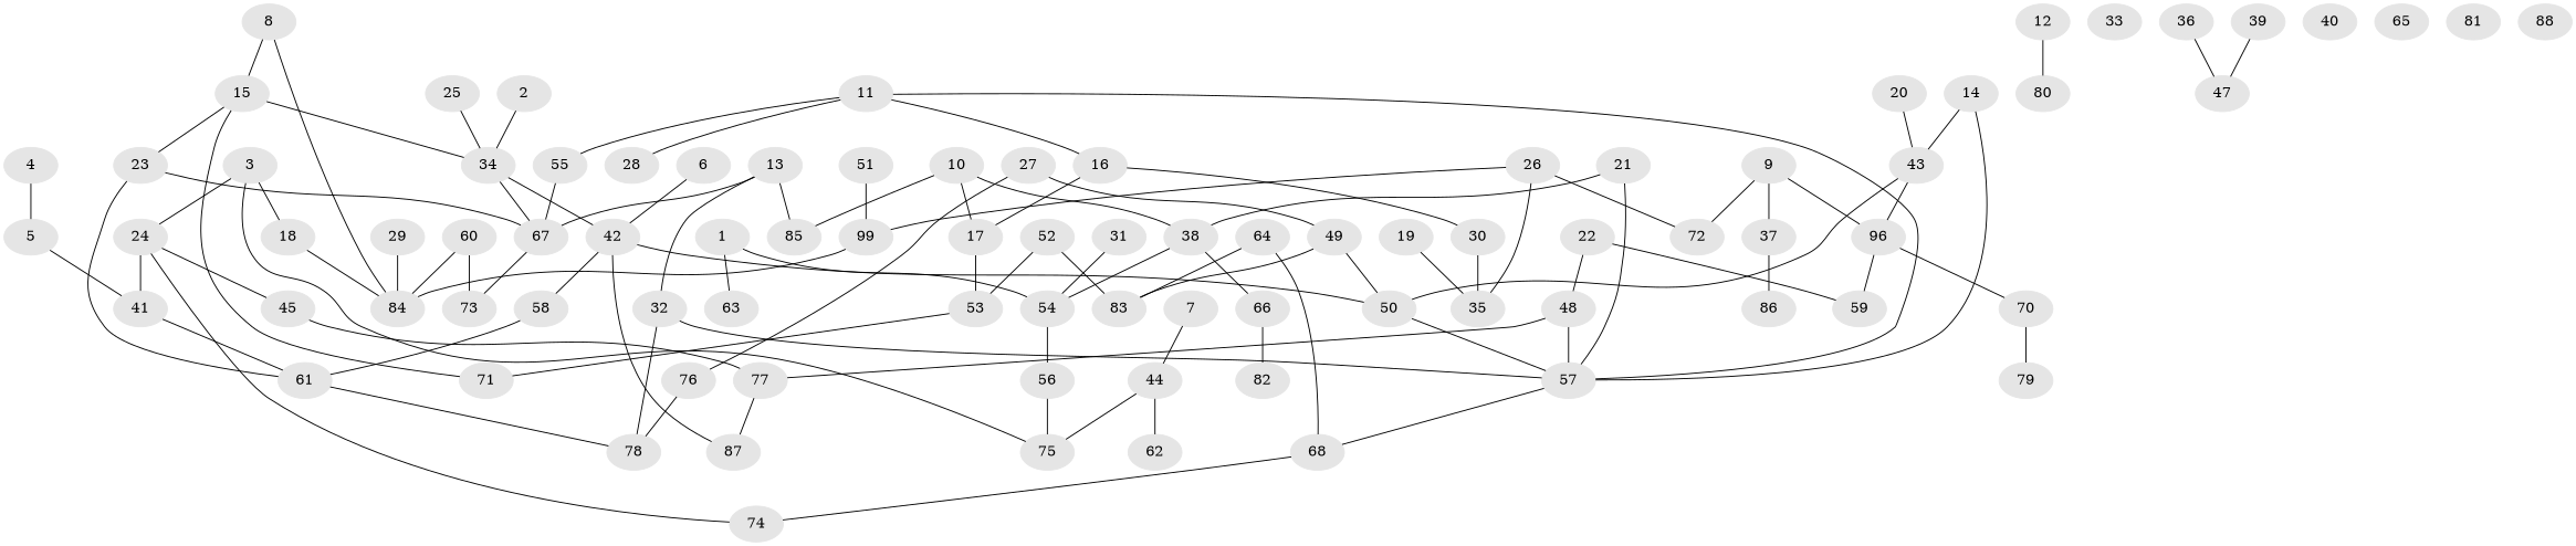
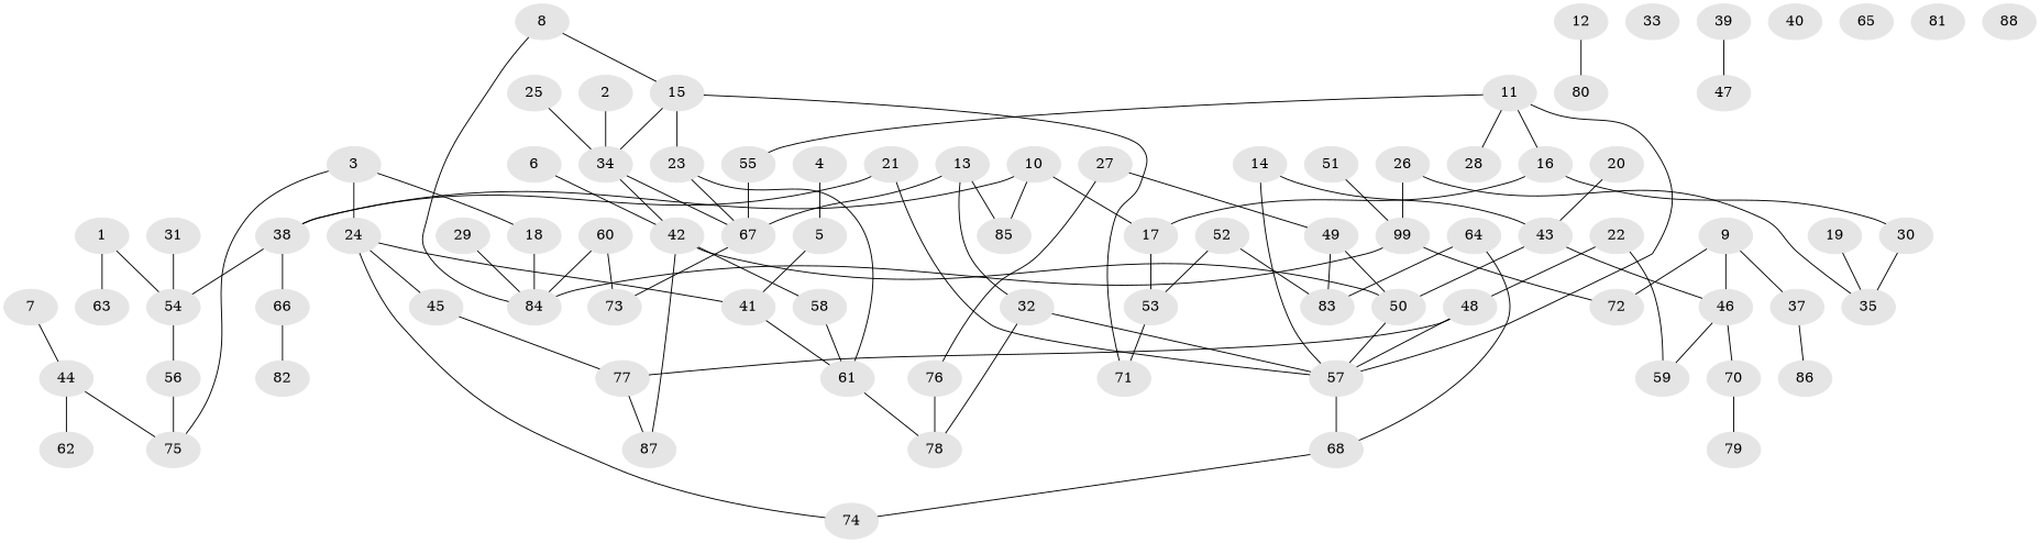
  graph {
    node [color=gray90 style=filled]
    1
    54
    63
    56
    2
    34
    42
    67
    3
    18
    24
    75
    84
    41
    45
    74
    4
    5
    61
    6
    50
    58
    87
    7
    44
    62
    8
    15
    23
    71
    9
    37
-   46 [label=96]
+   46
    72
    86
    59
    70
    10
    17
    38
    85
    53
    66
    11
    16
    28
    55
    57
    30
    68
    12
    80
    13
    32
    78
    73
    14
    43
    35
    19
    20
    21
    22
    48
    77
    25
    26
    n68 [label=99]
    27
    49
    76
    83
    29
    31
    33
-   36
    47
    82
    39
    40
    79
    51
    52
    60
    64
    65
    81
    88
    1 -- 54
    1 -- 63
    54 -- 56
    56 -- 75
    2 -- 34
    34 -- 42
    34 -- 67
    42 -- 50
    42 -- 58
    42 -- 87
    67 -- 73
    3 -- 18
    3 -- 24
    3 -- 75
    18 -- 84
    24 -- 41
    24 -- 45
    24 -- 74
    41 -- 61
    45 -- 77
    4 -- 5
    5 -- 41
    61 -- 78
    6 -- 42
    50 -- 57
    58 -- 61
    7 -- 44
    44 -- 75
    44 -- 62
    8 -- 84
    8 -- 15
    15 -- 34
    15 -- 23
    15 -- 71
    23 -- 67
    23 -- 61
    9 -- 37
    9 -- 46
    9 -- 72
    37 -- 86
    46 -- 59
    46 -- 70
    70 -- 79
    10 -- 17
    10 -- 38
    10 -- 85
    17 -- 53
    38 -- 54
    38 -- 66
    53 -- 71
    66 -- 82
    11 -- 16
    11 -- 28
    11 -- 55
    11 -- 57
    16 -- 17
    16 -- 30
    55 -- 67
    57 -- 68
    30 -- 35
    68 -- 74
    12 -- 80
    13 -- 67
    13 -- 85
    13 -- 32
    32 -- 57
    32 -- 78
    14 -- 57
    14 -- 43
    43 -- 50
    43 -- 46
    19 -- 35
    20 -- 43
    21 -- 38
    21 -- 57
    22 -- 59
    22 -- 48
    48 -- 57
    48 -- 77
    77 -- 87
    25 -- 34
    26 -- 35
    26 -- n68
    n68 -- 84
-   26 -- 72
+   n68 -- 72
    27 -- 49
    27 -- 76
    49 -- 50
    49 -- 83
    76 -- 78
    29 -- 84
    31 -- 54
-   36 -- 47
    39 -- 47
    51 -- n68
    52 -- 53
    52 -- 83
    60 -- 84
    60 -- 73
    64 -- 68
    64 -- 83
  }
